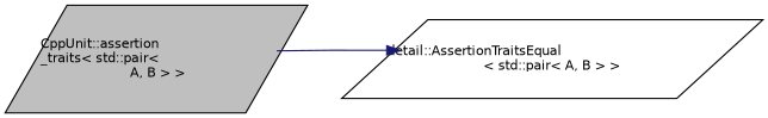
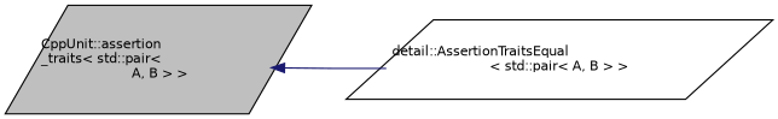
  digraph {
    rankdir=LR
    node [color=black fontname=Helvetica fontsize=10 shape=parallelogram style=filled]
    n1 [fillcolor=grey75 fontcolor=black height=0.2 label="CppUnit::assertion\l_traits\< std::pair\<\l A, B \> \>" width=0.4]
    n2 [fillcolor=white height=0.2 label="detail::AssertionTraitsEqual\l\< std::pair\< A, B \> \>" width=0.4]
-   n2 -> n1 [color=midnightblue dir=back fontname=Helvetica fontsize=10 labelfontname=Helvetica labelfontsize=10 style=solid]
+   n1 -> n2 [color=midnightblue dir=back fontname=Helvetica fontsize=10 labelfontname=Helvetica labelfontsize=10 style=solid]
  }
